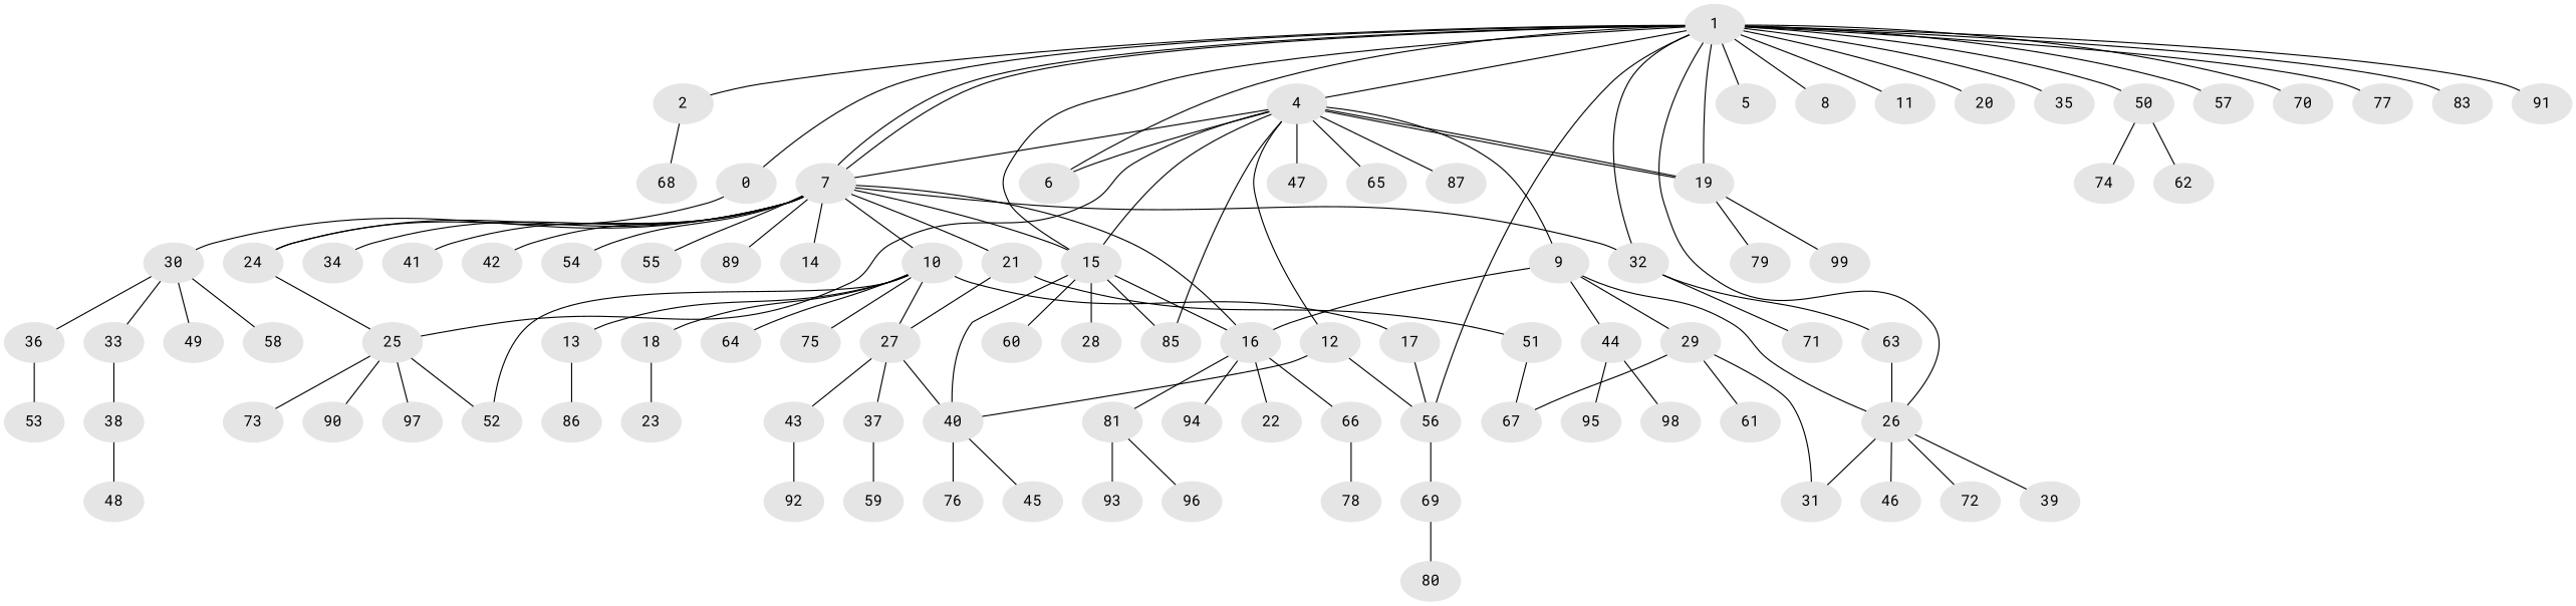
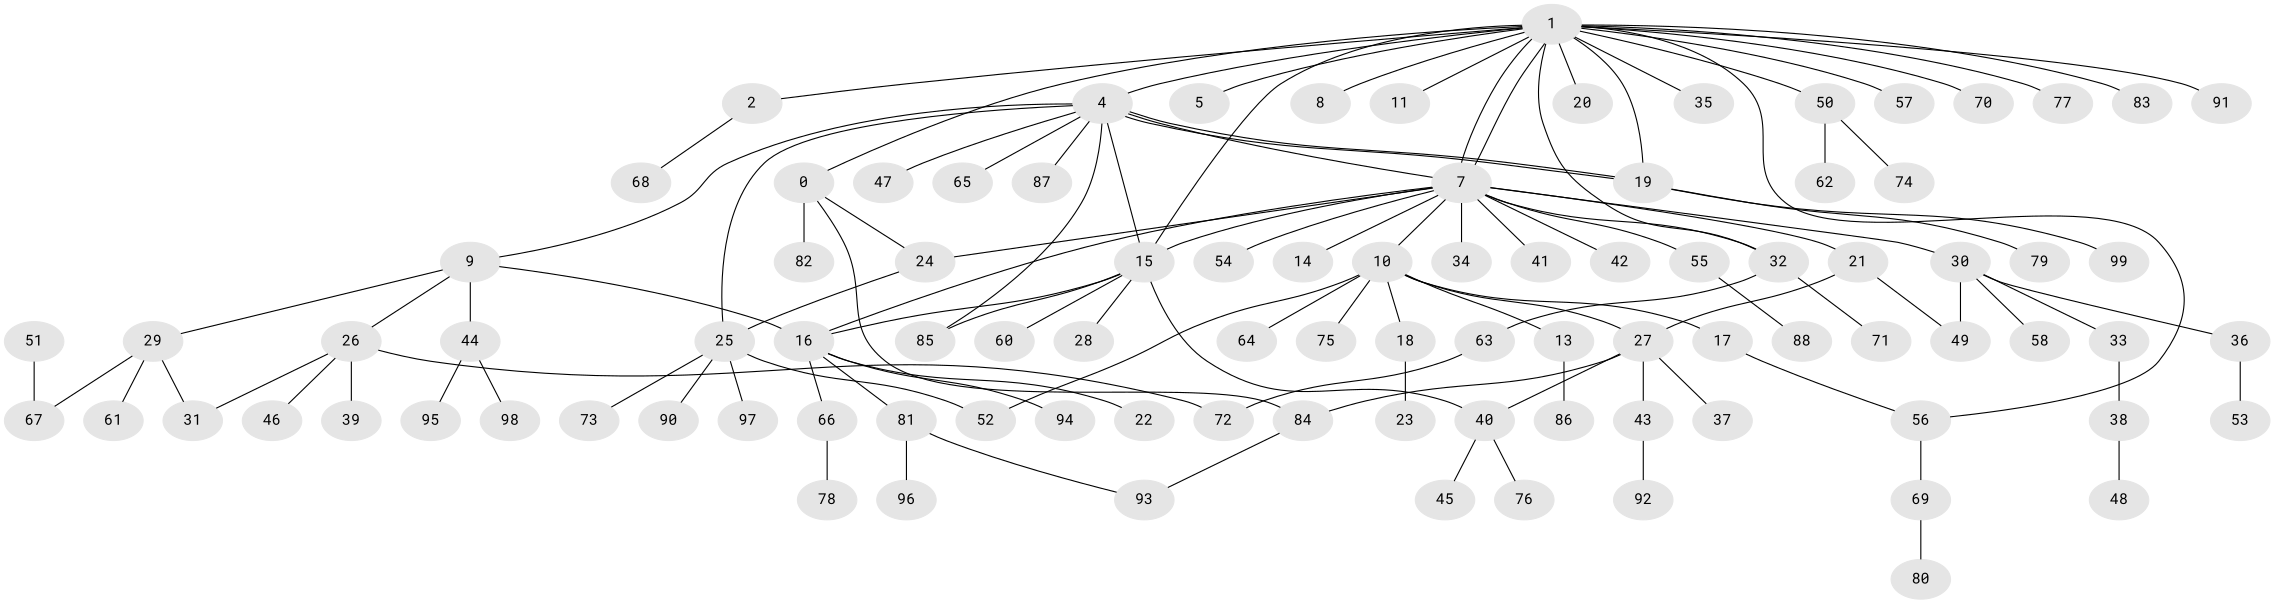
  graph {
    fontname="Roboto Mono"
    node [color=gray90 fontname="Roboto Mono" style=filled]
    edge [fontname="Roboto Mono"]
    1
    2
    n3 [label=0]
    4
    5
-   6
    7
    8
    11
    15
    19
    20
    26
    32
    35
    50
    56
    57
    70
    77
    83
    91
    68
    24
+   82
+   84
    9
-   12
    25
    47
    65
    85
    87
    10
    14
    16
    21
    30
    34
    41
    42
    54
    55
-   89
    40
    28
    60
    79
    99
    31
    39
    46
    72
    63
    71
    62
    74
    69
    93
    29
    44
    52
    73
    90
    97
    13
    17
    18
    27
    64
    75
    22
    66
    81
    94
    51
    33
    36
    49
    58
+   88
    61
    67
    95
    98
    86
    23
    37
    43
    45
    76
    78
    96
-   59
    92
    38
    53
    48
    80
    1 -- 2
    1 -- n3
    1 -- 4
    1 -- 5
-   1 -- 6
    1 -- 7
    1 -- 7
    1 -- 8
    1 -- 11
    1 -- 15
    1 -- 19
    1 -- 20
-   1 -- 26
    1 -- 32
    1 -- 35
    1 -- 50
    1 -- 56
    1 -- 57
    1 -- 70
    1 -- 77
    1 -- 83
    1 -- 91
    2 -- 68
    n3 -- 24
-   4 -- 6
+   n3 -- 82
+   n3 -- 84
    4 -- 7
    4 -- 15
    4 -- 19
    4 -- 19
    4 -- 9
-   4 -- 12
    4 -- 25
    4 -- 47
    4 -- 65
    4 -- 85
    4 -- 87
    7 -- 15
    7 -- 32
    7 -- 24
    7 -- 10
    7 -- 14
    7 -- 16
    7 -- 21
    7 -- 30
    7 -- 34
    7 -- 41
    7 -- 42
    7 -- 54
    7 -- 55
-   7 -- 89
    15 -- 85
    15 -- 16
    15 -- 40
    15 -- 28
    15 -- 60
    19 -- 79
    19 -- 99
    26 -- 31
    26 -- 39
    26 -- 46
    26 -- 72
    32 -- 63
    32 -- 71
    50 -- 62
    50 -- 74
    56 -- 69
    24 -- 25
+   84 -- 93
    9 -- 26
    9 -- 16
    9 -- 29
    9 -- 44
-   12 -- 56
-   12 -- 40
    25 -- 52
    25 -- 73
    25 -- 90
    25 -- 97
    10 -- 52
    10 -- 13
    10 -- 17
    10 -- 18
    10 -- 27
    10 -- 64
    10 -- 75
    16 -- 22
    16 -- 66
    16 -- 81
    16 -- 94
    21 -- 27
-   21 -- 51
+   21 -- 49
    30 -- 33
    30 -- 36
    30 -- 49
    30 -- 58
+   55 -- 88
    40 -- 45
    40 -- 76
-   63 -- 26
+   63 -- 72
    69 -- 80
    29 -- 31
    29 -- 61
    29 -- 67
    44 -- 95
    44 -- 98
    13 -- 86
    17 -- 56
    18 -- 23
+   27 -- 84
    27 -- 40
    27 -- 37
    27 -- 43
    66 -- 78
    81 -- 93
    81 -- 96
    51 -- 67
    33 -- 38
    36 -- 53
-   37 -- 59
    43 -- 92
    38 -- 48
  }
